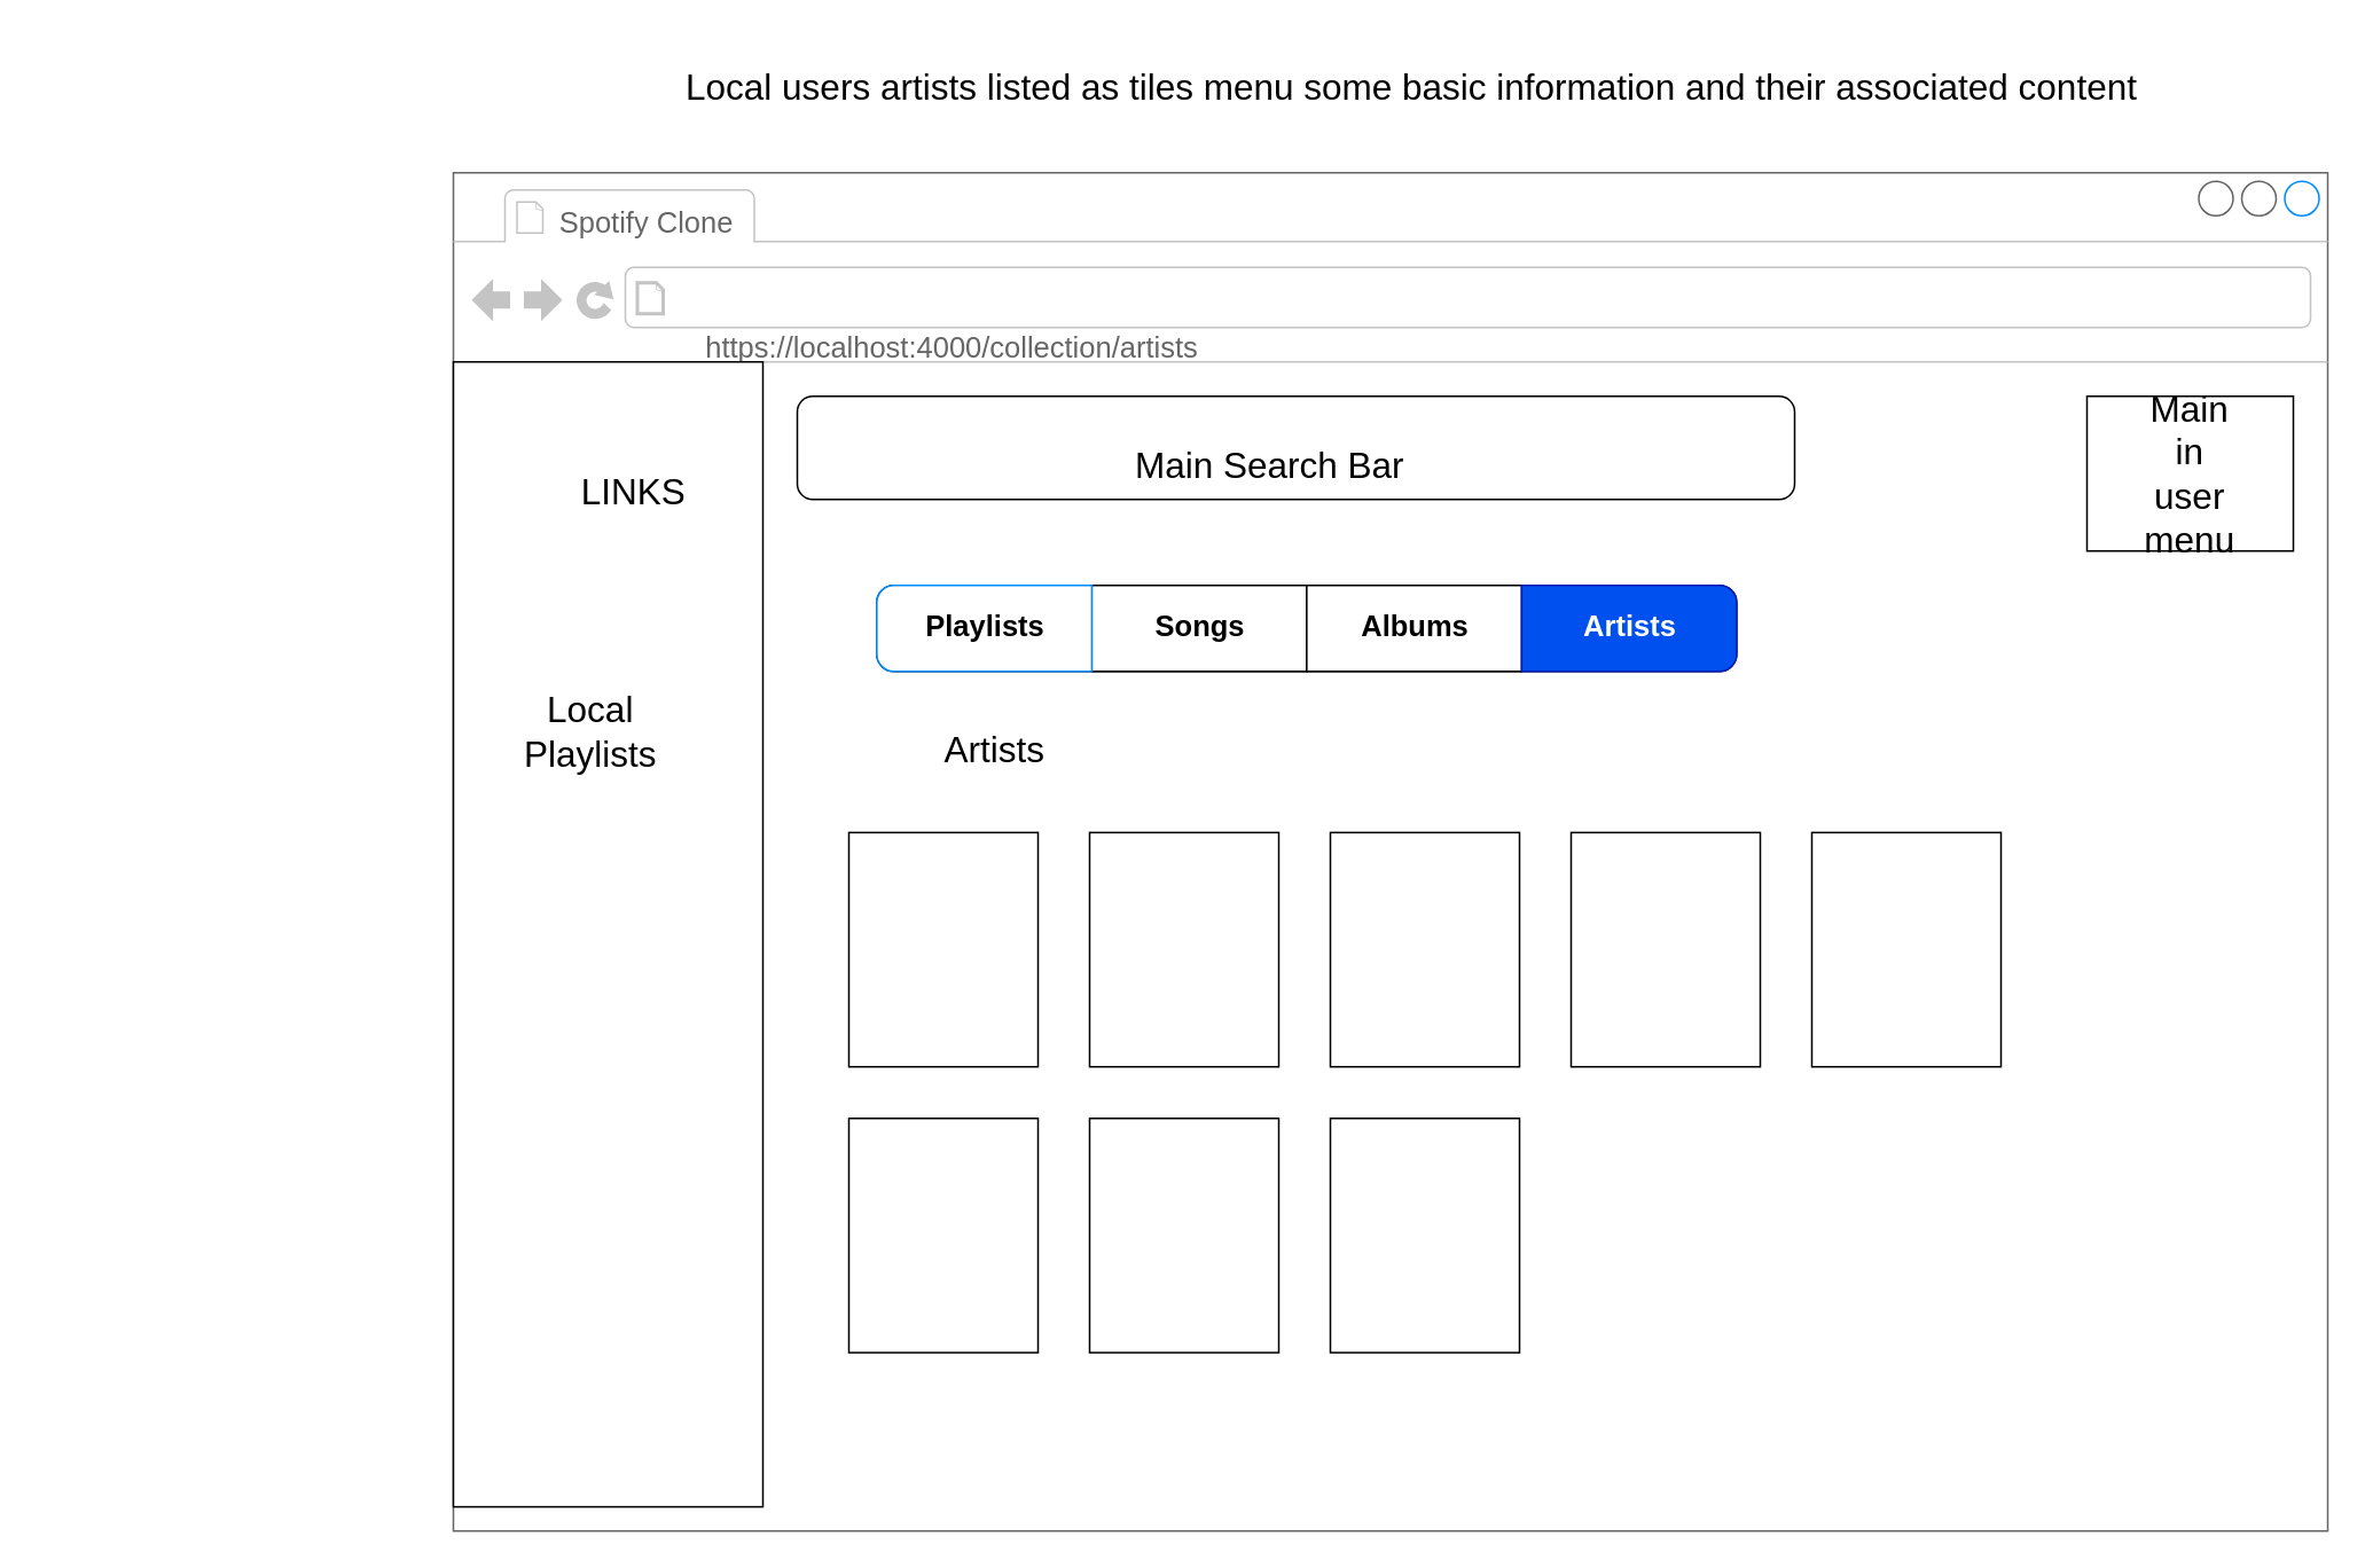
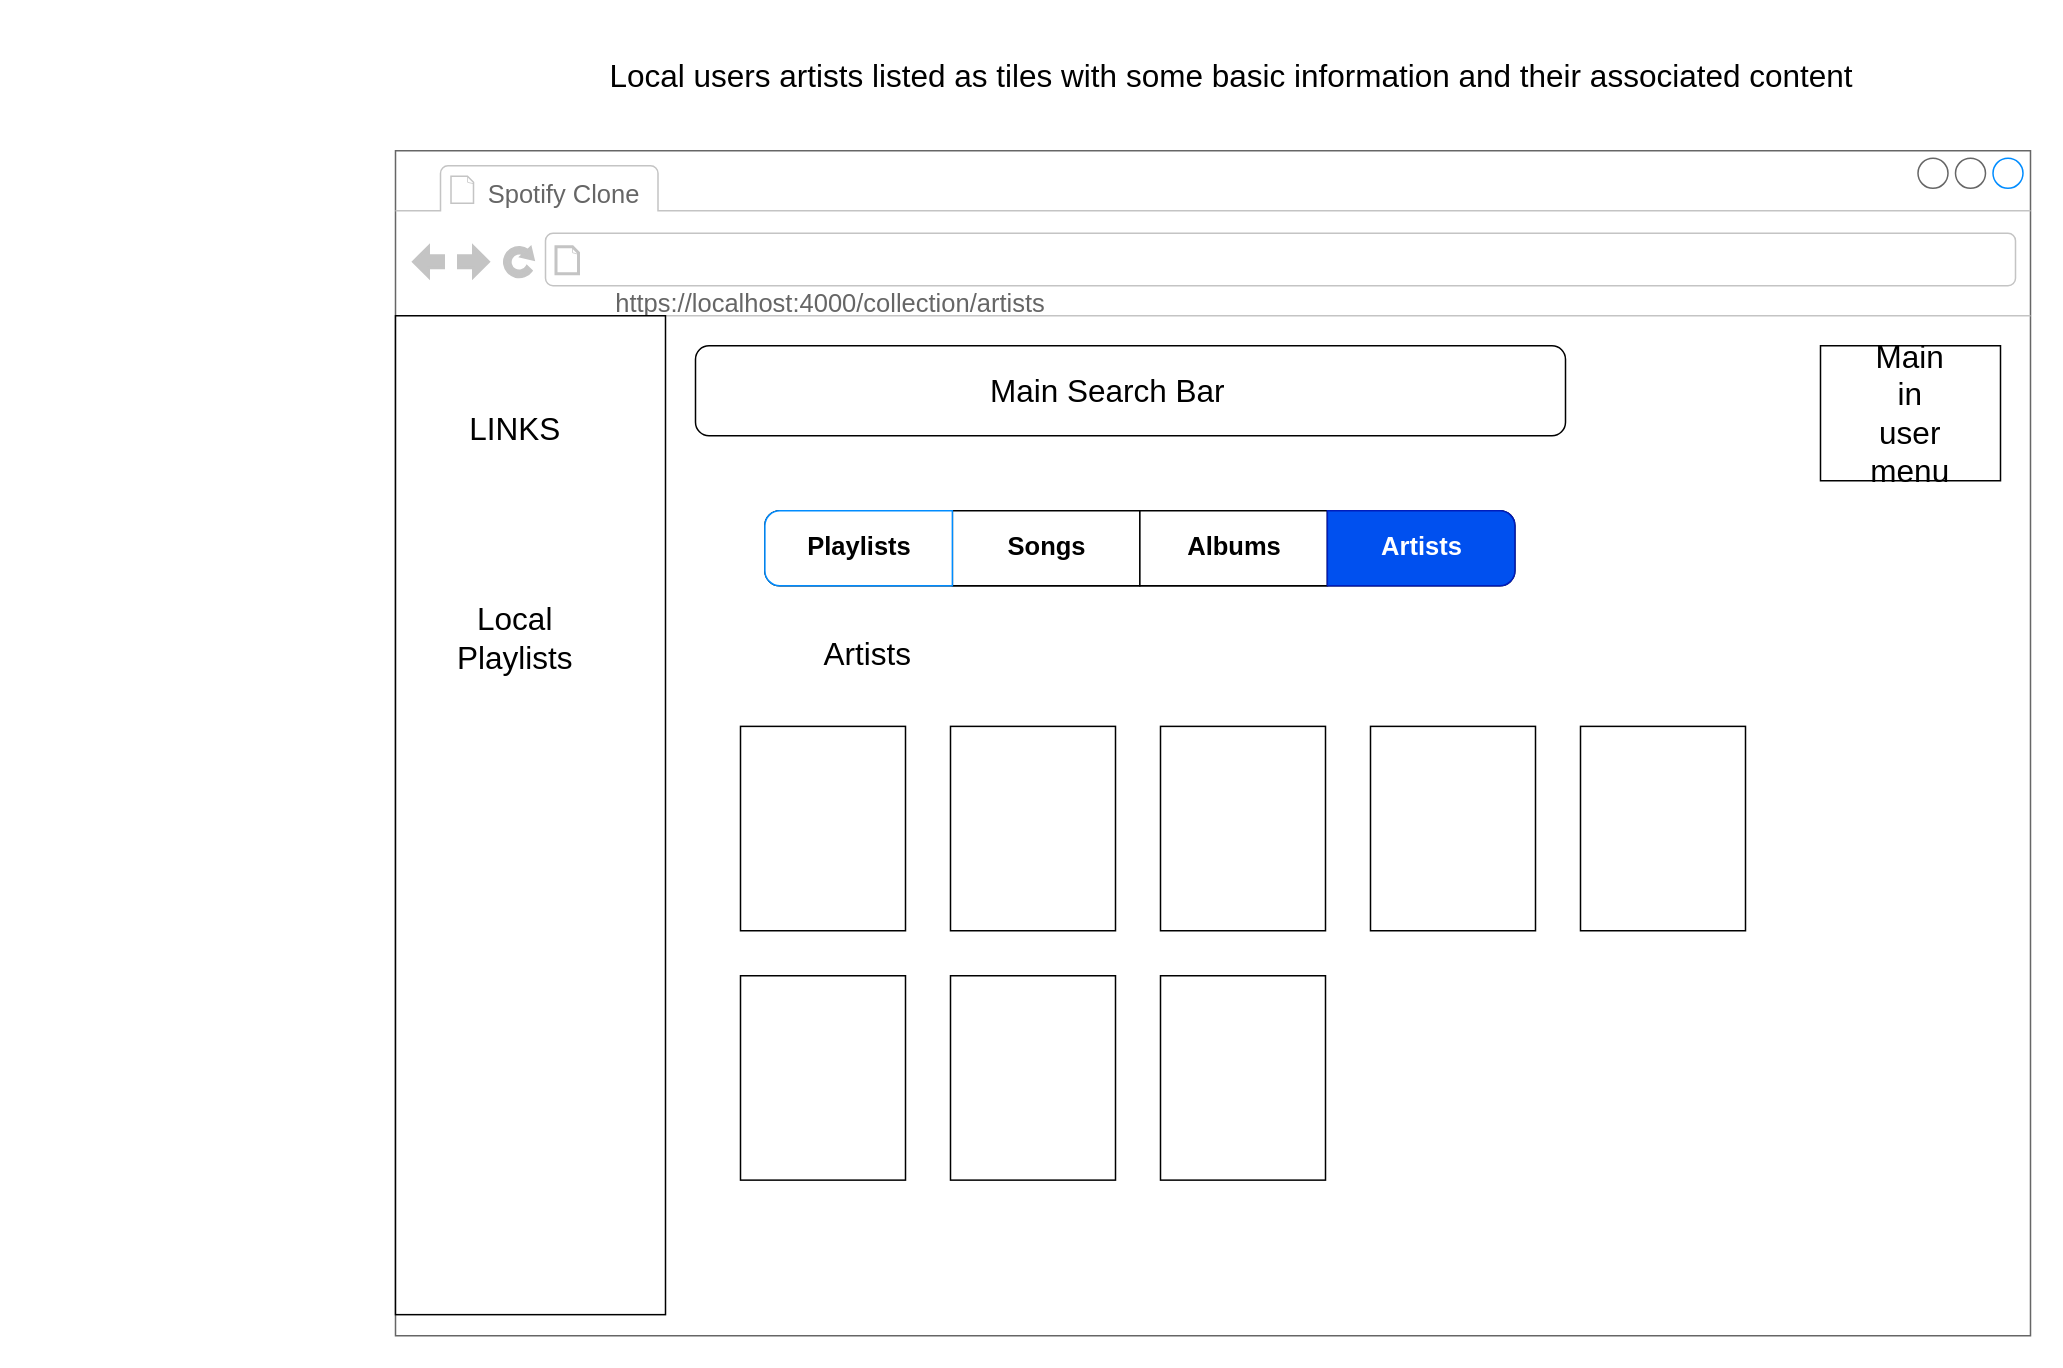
  <mxCell id="0" />
  <mxCell id="1" parent="0" />
  <mxCell id="2" value="rt" style="strokeWidth=1;shadow=0;dashed=0;align=center;html=1;shape=mxgraph.mockup.containers.browserWindow;rSize=0;strokeColor=#666666;strokeColor2=#008cff;strokeColor3=#c4c4c4;mainText=,;recursiveResize=0;" parent="1" vertex="1"><mxGeometry x="263" y="100" width="1090" height="790" as="geometry" /></mxCell>
  <mxCell id="3" value="Spotify Clone" style="strokeWidth=1;shadow=0;dashed=0;align=center;html=1;shape=mxgraph.mockup.containers.anchor;fontSize=17;fontColor=#666666;align=left;" parent="2" vertex="1"><mxGeometry x="60" y="12" width="160" height="35" as="geometry" /></mxCell>
  <mxCell id="4" value="https://localhost:4000/collection/artists" style="strokeWidth=1;shadow=0;dashed=0;align=center;html=1;shape=mxgraph.mockup.containers.anchor;rSize=0;fontSize=17;fontColor=#666666;align=left;" parent="2" vertex="1"><mxGeometry x="145" y="90" width="250" height="26" as="geometry" /></mxCell>
  <mxCell id="5" value="" style="rounded=0;whiteSpace=wrap;html=1;rotation=90;" parent="2" vertex="1"><mxGeometry x="-242.96" y="352.97" width="665.93" height="180" as="geometry" /></mxCell>
- <mxCell id="6" value="&lt;font style=&quot;font-size: 21px;&quot;&gt;LINKS&lt;/font&gt;" style="text;html=1;strokeColor=none;fillColor=none;align=center;verticalAlign=middle;whiteSpace=wrap;rounded=0;" parent="2" vertex="1"><mxGeometry x="45" y="130" width="120" height="110" as="geometry" /></mxCell>
+ <mxCell id="6" value="&lt;font style=&quot;font-size: 21px;&quot;&gt;LINKS&lt;/font&gt;" style="text;html=1;strokeColor=none;fillColor=none;align=center;verticalAlign=middle;whiteSpace=wrap;rounded=0;" parent="2" vertex="1"><mxGeometry x="20" y="130" width="120" height="110" as="geometry" /></mxCell>
  <mxCell id="7" value="&lt;font style=&quot;font-size: 21px;&quot;&gt;Local&lt;br&gt;Playlists&lt;br&gt;&lt;/font&gt;" style="text;html=1;strokeColor=none;fillColor=none;align=center;verticalAlign=middle;whiteSpace=wrap;rounded=0;" parent="2" vertex="1"><mxGeometry x="20" y="270" width="120" height="110" as="geometry" /></mxCell>
  <mxCell id="8" value="" style="rounded=1;whiteSpace=wrap;html=1;fontSize=21;" parent="2" vertex="1"><mxGeometry x="200" y="130" width="580" height="60" as="geometry" /></mxCell>
- <mxCell id="9" value="Main Search Bar" style="text;html=1;strokeColor=none;fillColor=none;align=center;verticalAlign=middle;whiteSpace=wrap;rounded=0;fontSize=21;" parent="2" vertex="1"><mxGeometry x="210" y="155" width="530" height="30" as="geometry" /></mxCell>
+ <mxCell id="9" value="Main Search Bar" style="text;html=1;strokeColor=none;fillColor=none;align=center;verticalAlign=middle;whiteSpace=wrap;rounded=0;fontSize=21;" parent="2" vertex="1"><mxGeometry x="210" y="145" width="530" height="30" as="geometry" /></mxCell>
  <mxCell id="10" value="" style="rounded=0;whiteSpace=wrap;html=1;fontSize=21;" parent="2" vertex="1"><mxGeometry x="950" y="130" width="120" height="90" as="geometry" /></mxCell>
  <mxCell id="11" value="Main in user menu" style="text;html=1;strokeColor=none;fillColor=none;align=center;verticalAlign=middle;whiteSpace=wrap;rounded=0;fontSize=21;" parent="2" vertex="1"><mxGeometry x="980" y="160" width="60" height="30" as="geometry" /></mxCell>
  <mxCell id="12" value="" style="strokeWidth=1;shadow=0;dashed=0;align=center;html=1;shape=mxgraph.mockup.rrect;rSize=10;" parent="2" vertex="1"><mxGeometry x="246.25" y="240" width="500" height="50" as="geometry" /></mxCell>
  <mxCell id="13" value="Songs" style="strokeWidth=1;shadow=0;dashed=0;align=center;html=1;shape=mxgraph.mockup.rrect;rSize=0;fontSize=17;fontStyle=1;resizeHeight=1;" parent="12" vertex="1"><mxGeometry width="125" height="50" relative="1" as="geometry"><mxPoint x="125" as="offset" /></mxGeometry></mxCell>
  <mxCell id="14" value="Albums" style="strokeWidth=1;shadow=0;dashed=0;align=center;html=1;shape=mxgraph.mockup.rrect;rSize=0;fontSize=17;fontStyle=1;resizeHeight=1;" parent="12" vertex="1"><mxGeometry width="125" height="50" relative="1" as="geometry"><mxPoint x="250" as="offset" /></mxGeometry></mxCell>
  <mxCell id="15" value="Artists" style="strokeColor=#001DBC;fillColor=#0050ef;strokeWidth=1;shadow=0;dashed=0;align=center;html=1;shape=mxgraph.mockup.rightButton;rSize=10;fontSize=17;fontColor=#ffffff;fontStyle=1;resizeHeight=1;" parent="12" vertex="1"><mxGeometry x="1" width="125" height="50" relative="1" as="geometry"><mxPoint x="-125" as="offset" /></mxGeometry></mxCell>
  <mxCell id="16" value="Playlists" style="strokeWidth=1;shadow=0;dashed=0;align=center;html=1;shape=mxgraph.mockup.leftButton;rSize=10;fontSize=17;fontColor=#000000;fontStyle=1;fillColor=#FFFFFF;strokeColor=#008cff;resizeHeight=1;" parent="12" vertex="1"><mxGeometry width="125" height="50" relative="1" as="geometry" /></mxCell>
  <mxCell id="17" value="" style="rounded=0;whiteSpace=wrap;html=1;" parent="2" vertex="1"><mxGeometry x="230" y="383.75" width="110" height="136.25" as="geometry" /></mxCell>
  <mxCell id="18" value="Artists" style="text;html=1;strokeColor=none;fillColor=none;align=center;verticalAlign=middle;whiteSpace=wrap;rounded=0;fontSize=21;" parent="2" vertex="1"><mxGeometry x="50" y="320" width="530" height="30" as="geometry" /></mxCell>
  <mxCell id="19" value="" style="rounded=0;whiteSpace=wrap;html=1;" parent="2" vertex="1"><mxGeometry x="370" y="383.75" width="110" height="136.25" as="geometry" /></mxCell>
  <mxCell id="20" value="" style="rounded=0;whiteSpace=wrap;html=1;" parent="2" vertex="1"><mxGeometry x="510" y="383.75" width="110" height="136.25" as="geometry" /></mxCell>
  <mxCell id="21" value="" style="rounded=0;whiteSpace=wrap;html=1;" parent="2" vertex="1"><mxGeometry x="790" y="383.75" width="110" height="136.25" as="geometry" /></mxCell>
  <mxCell id="22" value="" style="rounded=0;whiteSpace=wrap;html=1;" parent="2" vertex="1"><mxGeometry x="650" y="383.75" width="110" height="136.25" as="geometry" /></mxCell>
  <mxCell id="23" value="" style="rounded=0;whiteSpace=wrap;html=1;" parent="2" vertex="1"><mxGeometry x="230" y="550" width="110" height="136.25" as="geometry" /></mxCell>
  <mxCell id="24" value="" style="rounded=0;whiteSpace=wrap;html=1;" parent="2" vertex="1"><mxGeometry x="370" y="550" width="110" height="136.25" as="geometry" /></mxCell>
  <mxCell id="25" value="" style="rounded=0;whiteSpace=wrap;html=1;" parent="2" vertex="1"><mxGeometry x="510" y="550" width="110" height="136.25" as="geometry" /></mxCell>
- <mxCell id="26" value="&lt;font style=&quot;font-size: 21px;&quot;&gt;Local users artists listed as tiles menu some basic information and their associated content&lt;/font&gt;" style="text;html=1;strokeColor=none;fillColor=none;align=center;verticalAlign=middle;whiteSpace=wrap;rounded=0;" parent="1" vertex="1"><mxGeometry x="388" y="20" width="865" height="60" as="geometry" /></mxCell>
+ <mxCell id="26" value="&lt;font style=&quot;font-size: 21px;&quot;&gt;Local users artists listed as tiles with some basic information and their associated content&lt;/font&gt;" style="text;html=1;strokeColor=none;fillColor=none;align=center;verticalAlign=middle;whiteSpace=wrap;rounded=0;" parent="1" vertex="1"><mxGeometry x="388" y="20" width="865" height="60" as="geometry" /></mxCell>
